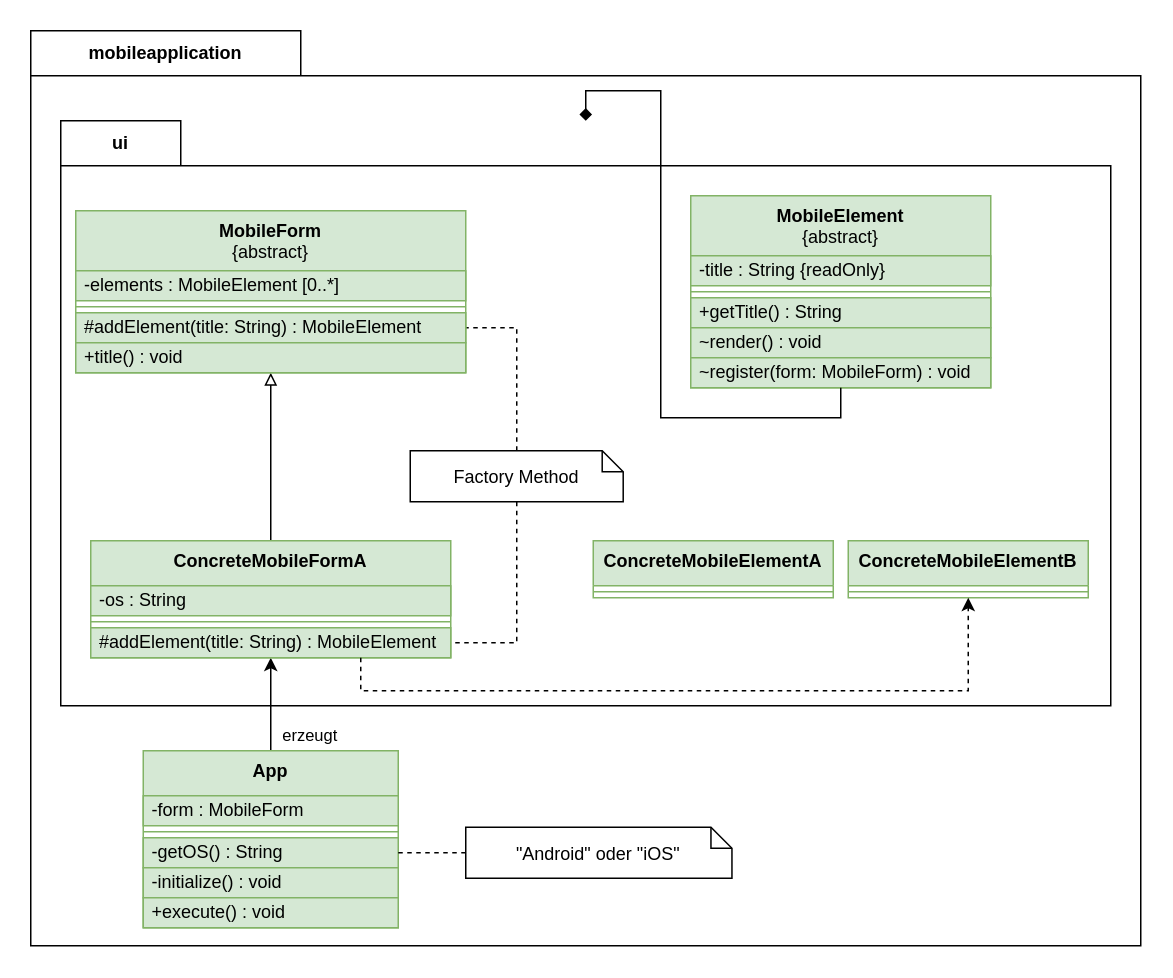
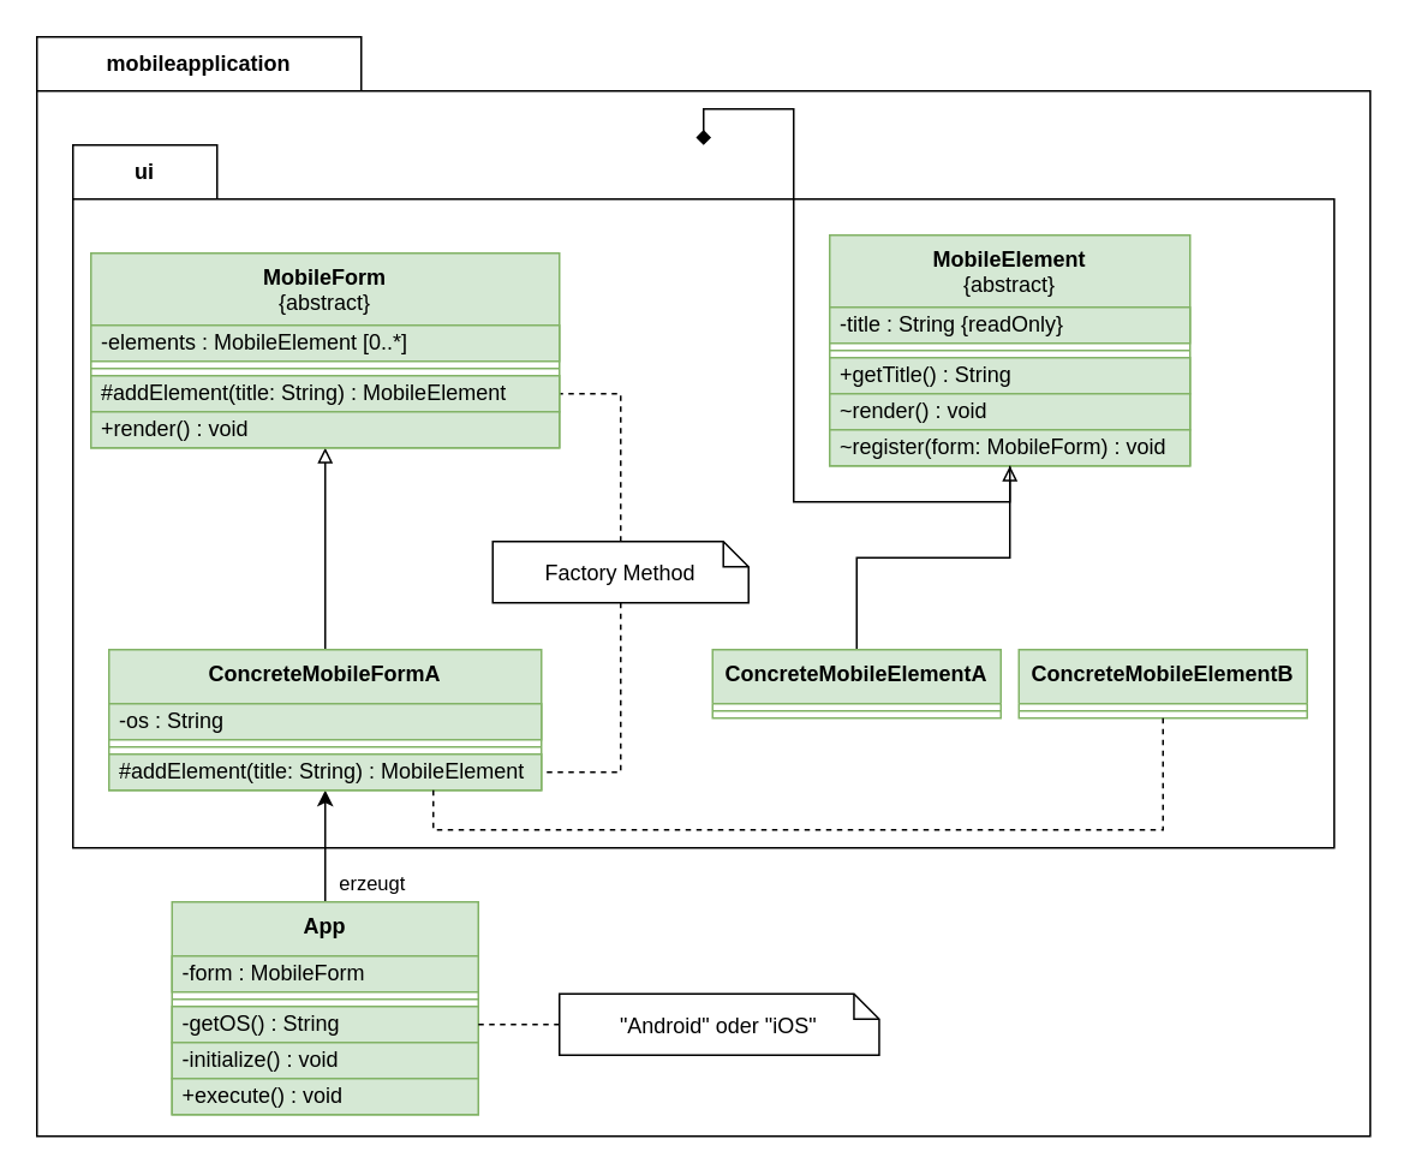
  <mxCell id="0" />
  <mxCell id="1" parent="0" />
  <mxCell id="2" value="mobileapplication" style="shape=folder;fontStyle=1;tabWidth=180;tabHeight=30;tabPosition=left;html=1;boundedLbl=1;labelInHeader=1;container=0;collapsible=0;whiteSpace=wrap;" parent="1" vertex="1"><mxGeometry x="20" y="20" width="740" height="610" as="geometry" /></mxCell>
  <mxCell id="3" value="ui" style="shape=folder;fontStyle=1;tabWidth=80;tabHeight=30;tabPosition=left;html=1;boundedLbl=1;labelInHeader=1;container=0;collapsible=0;whiteSpace=wrap;" parent="1" vertex="1"><mxGeometry x="40" y="80" width="700" height="390" as="geometry" /></mxCell>
  <mxCell id="4" style="edgeStyle=orthogonalEdgeStyle;rounded=0;orthogonalLoop=1;jettySize=auto;html=1;endArrow=block;endFill=0;strokeWidth=1;" parent="1" source="36" target="19" edge="1"><mxGeometry relative="1" as="geometry" /></mxCell>
+ <mxCell id="5" style="edgeStyle=orthogonalEdgeStyle;rounded=0;orthogonalLoop=1;jettySize=auto;html=1;endArrow=block;endFill=0;" parent="1" source="32" target="24" edge="1"><mxGeometry relative="1" as="geometry" /></mxCell>
  <mxCell id="6" value="erzeugt" style="edgeStyle=orthogonalEdgeStyle;rounded=0;orthogonalLoop=1;jettySize=auto;html=1;" parent="1" source="7" target="36" edge="1"><mxGeometry x="-0.677" y="-26" relative="1" as="geometry"><mxPoint as="offset" /></mxGeometry></mxCell>
  <mxCell id="7" value="&lt;b&gt;App&lt;/b&gt;" style="swimlane;fontStyle=0;align=center;verticalAlign=top;childLayout=stackLayout;horizontal=1;startSize=30;horizontalStack=0;resizeParent=1;resizeParentMax=0;resizeLast=0;collapsible=0;marginBottom=0;html=1;whiteSpace=wrap;fillColor=#d5e8d4;strokeColor=#82b366;" parent="1" vertex="1"><mxGeometry x="95" y="500" width="170" height="118" as="geometry" /></mxCell>
  <mxCell id="8" value="-form : MobileForm" style="text;html=1;strokeColor=#82b366;fillColor=#d5e8d4;align=left;verticalAlign=middle;spacingLeft=4;spacingRight=4;overflow=hidden;rotatable=0;points=[[0,0.5],[1,0.5]];portConstraint=eastwest;whiteSpace=wrap;" parent="7" vertex="1"><mxGeometry y="30" width="170" height="20" as="geometry" /></mxCell>
  <mxCell id="9" value="" style="line;strokeWidth=1;fillColor=#d5e8d4;align=left;verticalAlign=middle;spacingTop=-1;spacingLeft=3;spacingRight=3;rotatable=0;labelPosition=right;points=[];portConstraint=eastwest;strokeColor=#82b366;fillStyle=solid;" parent="7" vertex="1"><mxGeometry y="50" width="170" height="8" as="geometry" /></mxCell>
  <mxCell id="10" value="-getOS() : String" style="text;html=1;strokeColor=#82b366;fillColor=#d5e8d4;align=left;verticalAlign=middle;spacingLeft=4;spacingRight=4;overflow=hidden;rotatable=0;points=[[0,0.5],[1,0.5]];portConstraint=eastwest;whiteSpace=wrap;" parent="7" vertex="1"><mxGeometry y="58" width="170" height="20" as="geometry" /></mxCell>
  <mxCell id="11" value="-initialize() : void" style="text;html=1;strokeColor=#82b366;fillColor=#d5e8d4;align=left;verticalAlign=middle;spacingLeft=4;spacingRight=4;overflow=hidden;rotatable=0;points=[[0,0.5],[1,0.5]];portConstraint=eastwest;whiteSpace=wrap;" parent="7" vertex="1"><mxGeometry y="78" width="170" height="20" as="geometry" /></mxCell>
  <mxCell id="12" value="+execute() : void" style="text;html=1;strokeColor=#82b366;fillColor=#d5e8d4;align=left;verticalAlign=middle;spacingLeft=4;spacingRight=4;overflow=hidden;rotatable=0;points=[[0,0.5],[1,0.5]];portConstraint=eastwest;whiteSpace=wrap;" parent="7" vertex="1"><mxGeometry y="98" width="170" height="20" as="geometry" /></mxCell>
  <mxCell id="13" style="edgeStyle=orthogonalEdgeStyle;rounded=0;orthogonalLoop=1;jettySize=auto;html=1;endArrow=none;endFill=0;dashed=1;" parent="1" source="14" target="10" edge="1"><mxGeometry relative="1" as="geometry" /></mxCell>
  <mxCell id="14" value="&lt;p style=&quot;line-height: 0%;&quot;&gt;&quot;Android&quot; oder &quot;iOS&quot;&lt;/p&gt;" style="shape=note2;boundedLbl=1;whiteSpace=wrap;html=1;size=14;verticalAlign=middle;align=center;" parent="1" vertex="1"><mxGeometry x="310" y="551" width="177.465" height="34" as="geometry" /></mxCell>
  <mxCell id="15" value="" style="html=1;strokeColor=none;resizeWidth=1;resizeHeight=1;fillColor=none;part=1;connectable=0;allowArrows=0;deletable=0;whiteSpace=wrap;" parent="1" vertex="1"><mxGeometry x="40" y="110" width="620.0" height="140" as="geometry"><mxPoint y="30" as="offset" /></mxGeometry></mxCell>
  <mxCell id="16" style="edgeStyle=orthogonalEdgeStyle;rounded=0;orthogonalLoop=1;jettySize=auto;html=1;endArrow=none;endFill=0;dashed=1;" parent="1" source="18" target="22" edge="1"><mxGeometry relative="1" as="geometry" /></mxCell>
  <mxCell id="17" style="edgeStyle=orthogonalEdgeStyle;rounded=0;orthogonalLoop=1;jettySize=auto;html=1;endArrow=none;endFill=0;dashed=1;" parent="1" source="18" target="39" edge="1"><mxGeometry relative="1" as="geometry" /></mxCell>
  <mxCell id="18" value="&lt;p style=&quot;line-height: 0%;&quot;&gt;Factory Method&lt;br&gt;&lt;/p&gt;" style="shape=note2;boundedLbl=1;whiteSpace=wrap;html=1;size=14;verticalAlign=middle;align=center;" parent="1" vertex="1"><mxGeometry x="273" y="300" width="141.972" height="34" as="geometry" /></mxCell>
  <mxCell id="19" value="&lt;b&gt;MobileForm&lt;/b&gt;&lt;br style=&quot;border-color: var(--border-color);&quot;&gt;{abstract}" style="swimlane;fontStyle=0;align=center;verticalAlign=top;childLayout=stackLayout;horizontal=1;startSize=40;horizontalStack=0;resizeParent=1;resizeParentMax=0;resizeLast=0;collapsible=0;marginBottom=0;html=1;whiteSpace=wrap;fillColor=#d5e8d4;strokeColor=#82b366;" parent="1" vertex="1"><mxGeometry x="50" y="140" width="260" height="108" as="geometry" /></mxCell>
  <mxCell id="20" value="-elements : MobileElement [0..*]" style="text;html=1;strokeColor=#82b366;fillColor=#d5e8d4;align=left;verticalAlign=middle;spacingLeft=4;spacingRight=4;overflow=hidden;rotatable=0;points=[[0,0.5],[1,0.5]];portConstraint=eastwest;whiteSpace=wrap;" parent="19" vertex="1"><mxGeometry y="40" width="260" height="20" as="geometry" /></mxCell>
  <mxCell id="21" value="" style="line;strokeWidth=1;fillColor=#d5e8d4;align=left;verticalAlign=middle;spacingTop=-1;spacingLeft=3;spacingRight=3;rotatable=0;labelPosition=right;points=[];portConstraint=eastwest;strokeColor=#82b366;fillStyle=solid;" parent="19" vertex="1"><mxGeometry y="60" width="260" height="8" as="geometry" /></mxCell>
  <mxCell id="22" value="#addElement(title:&amp;nbsp;String) : MobileElement" style="text;html=1;strokeColor=#82b366;fillColor=#d5e8d4;align=left;verticalAlign=middle;spacingLeft=4;spacingRight=4;overflow=hidden;rotatable=0;points=[[0,0.5],[1,0.5]];portConstraint=eastwest;whiteSpace=wrap;" parent="19" vertex="1"><mxGeometry y="68" width="260" height="20" as="geometry" /></mxCell>
- <mxCell id="23" value="+title() : void" style="text;html=1;strokeColor=#82b366;fillColor=#d5e8d4;align=left;verticalAlign=middle;spacingLeft=4;spacingRight=4;overflow=hidden;rotatable=0;points=[[0,0.5],[1,0.5]];portConstraint=eastwest;whiteSpace=wrap;" parent="19" vertex="1"><mxGeometry y="88" width="260" height="20" as="geometry" /></mxCell>
+ <mxCell id="23" value="+render() : void" style="text;html=1;strokeColor=#82b366;fillColor=#d5e8d4;align=left;verticalAlign=middle;spacingLeft=4;spacingRight=4;overflow=hidden;rotatable=0;points=[[0,0.5],[1,0.5]];portConstraint=eastwest;whiteSpace=wrap;" parent="19" vertex="1"><mxGeometry y="88" width="260" height="20" as="geometry" /></mxCell>
  <mxCell id="24" value="&lt;b&gt;MobileElement&lt;/b&gt;&lt;br style=&quot;border-color: var(--border-color);&quot;&gt;{abstract}" style="swimlane;fontStyle=0;align=center;verticalAlign=top;childLayout=stackLayout;horizontal=1;startSize=40;horizontalStack=0;resizeParent=1;resizeParentMax=0;resizeLast=0;collapsible=0;marginBottom=0;html=1;whiteSpace=wrap;fillColor=#d5e8d4;strokeColor=#82b366;" parent="1" vertex="1"><mxGeometry x="460" y="130" width="200" height="128" as="geometry" /></mxCell>
  <mxCell id="25" value="-title : String {readOnly}" style="text;html=1;strokeColor=#82b366;fillColor=#d5e8d4;align=left;verticalAlign=middle;spacingLeft=4;spacingRight=4;overflow=hidden;rotatable=0;points=[[0,0.5],[1,0.5]];portConstraint=eastwest;whiteSpace=wrap;" parent="24" vertex="1"><mxGeometry y="40" width="200" height="20" as="geometry" /></mxCell>
  <mxCell id="26" value="" style="line;strokeWidth=1;fillColor=#d5e8d4;align=left;verticalAlign=middle;spacingTop=-1;spacingLeft=3;spacingRight=3;rotatable=0;labelPosition=right;points=[];portConstraint=eastwest;strokeColor=#82b366;fillStyle=solid;" parent="24" vertex="1"><mxGeometry y="60" width="200" height="8" as="geometry" /></mxCell>
  <mxCell id="27" value="+getTitle() : String" style="text;html=1;strokeColor=#82b366;fillColor=#d5e8d4;align=left;verticalAlign=middle;spacingLeft=4;spacingRight=4;overflow=hidden;rotatable=0;points=[[0,0.5],[1,0.5]];portConstraint=eastwest;whiteSpace=wrap;" parent="24" vertex="1"><mxGeometry y="68" width="200" height="20" as="geometry" /></mxCell>
  <mxCell id="28" value="~render() : void" style="text;html=1;strokeColor=#82b366;fillColor=#d5e8d4;align=left;verticalAlign=middle;spacingLeft=4;spacingRight=4;overflow=hidden;rotatable=0;points=[[0,0.5],[1,0.5]];portConstraint=eastwest;whiteSpace=wrap;" parent="24" vertex="1"><mxGeometry y="88" width="200" height="20" as="geometry" /></mxCell>
  <mxCell id="29" value="~register(form: MobileForm) : void" style="text;html=1;strokeColor=#82b366;fillColor=#d5e8d4;align=left;verticalAlign=middle;spacingLeft=4;spacingRight=4;overflow=hidden;rotatable=0;points=[[0,0.5],[1,0.5]];portConstraint=eastwest;whiteSpace=wrap;" parent="24" vertex="1"><mxGeometry y="108" width="200" height="20" as="geometry" /></mxCell>
  <mxCell id="30" style="edgeStyle=orthogonalEdgeStyle;rounded=0;orthogonalLoop=1;jettySize=auto;html=1;endArrow=diamond;endFill=1;" parent="1" source="24" target="3" edge="1"><mxGeometry relative="1" as="geometry" /></mxCell>
  <mxCell id="31" value="" style="html=1;strokeColor=none;resizeWidth=1;resizeHeight=1;fillColor=none;part=1;connectable=0;allowArrows=0;deletable=0;whiteSpace=wrap;" parent="1" vertex="1"><mxGeometry x="300" y="227" width="2.68" height="3" as="geometry"><mxPoint y="30" as="offset" /></mxGeometry></mxCell>
  <mxCell id="32" value="&lt;strong&gt;ConcreteMobileElementA&lt;/strong&gt;" style="swimlane;fontStyle=0;align=center;verticalAlign=top;childLayout=stackLayout;horizontal=1;startSize=30;horizontalStack=0;resizeParent=1;resizeParentMax=0;resizeLast=0;collapsible=0;marginBottom=0;html=1;whiteSpace=wrap;fillColor=#d5e8d4;strokeColor=#82b366;" parent="1" vertex="1"><mxGeometry x="395" y="360" width="160" height="38" as="geometry" /></mxCell>
  <mxCell id="33" value="" style="line;strokeWidth=1;fillColor=#d5e8d4;align=left;verticalAlign=middle;spacingTop=-1;spacingLeft=3;spacingRight=3;rotatable=0;labelPosition=right;points=[];portConstraint=eastwest;strokeColor=#82b366;fillStyle=solid;" parent="32" vertex="1"><mxGeometry y="30" width="160" height="8" as="geometry" /></mxCell>
  <mxCell id="34" value="&lt;strong&gt;ConcreteMobileElementB&lt;/strong&gt;" style="swimlane;fontStyle=0;align=center;verticalAlign=top;childLayout=stackLayout;horizontal=1;startSize=30;horizontalStack=0;resizeParent=1;resizeParentMax=0;resizeLast=0;collapsible=0;marginBottom=0;html=1;whiteSpace=wrap;fillColor=#d5e8d4;strokeColor=#82b366;" parent="1" vertex="1"><mxGeometry x="565" y="360" width="160" height="38" as="geometry" /></mxCell>
  <mxCell id="35" value="" style="line;strokeWidth=1;fillColor=#d5e8d4;align=left;verticalAlign=middle;spacingTop=-1;spacingLeft=3;spacingRight=3;rotatable=0;labelPosition=right;points=[];portConstraint=eastwest;strokeColor=#82b366;fillStyle=solid;" parent="34" vertex="1"><mxGeometry y="30" width="160" height="8" as="geometry" /></mxCell>
  <mxCell id="36" value="&lt;b&gt;ConcreteMobileFormA&lt;/b&gt;" style="swimlane;fontStyle=0;align=center;verticalAlign=top;childLayout=stackLayout;horizontal=1;startSize=30;horizontalStack=0;resizeParent=1;resizeParentMax=0;resizeLast=0;collapsible=0;marginBottom=0;html=1;whiteSpace=wrap;fillColor=#d5e8d4;strokeColor=#82b366;" parent="1" vertex="1"><mxGeometry x="60" y="360" width="240" height="78" as="geometry" /></mxCell>
  <mxCell id="37" value="-os : String" style="text;html=1;strokeColor=#82b366;fillColor=#d5e8d4;align=left;verticalAlign=middle;spacingLeft=4;spacingRight=4;overflow=hidden;rotatable=0;points=[[0,0.5],[1,0.5]];portConstraint=eastwest;whiteSpace=wrap;" parent="36" vertex="1"><mxGeometry y="30" width="240" height="20" as="geometry" /></mxCell>
  <mxCell id="38" value="" style="line;strokeWidth=1;fillColor=#d5e8d4;align=left;verticalAlign=middle;spacingTop=-1;spacingLeft=3;spacingRight=3;rotatable=0;labelPosition=right;points=[];portConstraint=eastwest;strokeColor=#82b366;fillStyle=solid;" parent="36" vertex="1"><mxGeometry y="50" width="240" height="8" as="geometry" /></mxCell>
  <mxCell id="39" value="#addElement(title: String) : MobileElement" style="text;html=1;strokeColor=#82b366;fillColor=#d5e8d4;align=left;verticalAlign=middle;spacingLeft=4;spacingRight=4;overflow=hidden;rotatable=0;points=[[0,0.5],[1,0.5]];portConstraint=eastwest;whiteSpace=wrap;" parent="36" vertex="1"><mxGeometry y="58" width="240" height="20" as="geometry" /></mxCell>
- <mxCell id="40" style="edgeStyle=orthogonalEdgeStyle;rounded=0;orthogonalLoop=1;jettySize=auto;html=1;dashed=1;" parent="1" source="36" target="34" edge="1"><mxGeometry relative="1" as="geometry"><Array as="points"><mxPoint x="240" y="460" /><mxPoint x="645" y="460" /></Array></mxGeometry></mxCell>
+ <mxCell id="40" style="edgeStyle=orthogonalEdgeStyle;rounded=0;orthogonalLoop=1;jettySize=auto;html=1;dashed=1;endArrow=none;" parent="1" source="36" target="34" edge="1"><mxGeometry relative="1" as="geometry"><Array as="points"><mxPoint x="240" y="460" /><mxPoint x="645" y="460" /></Array></mxGeometry></mxCell>
